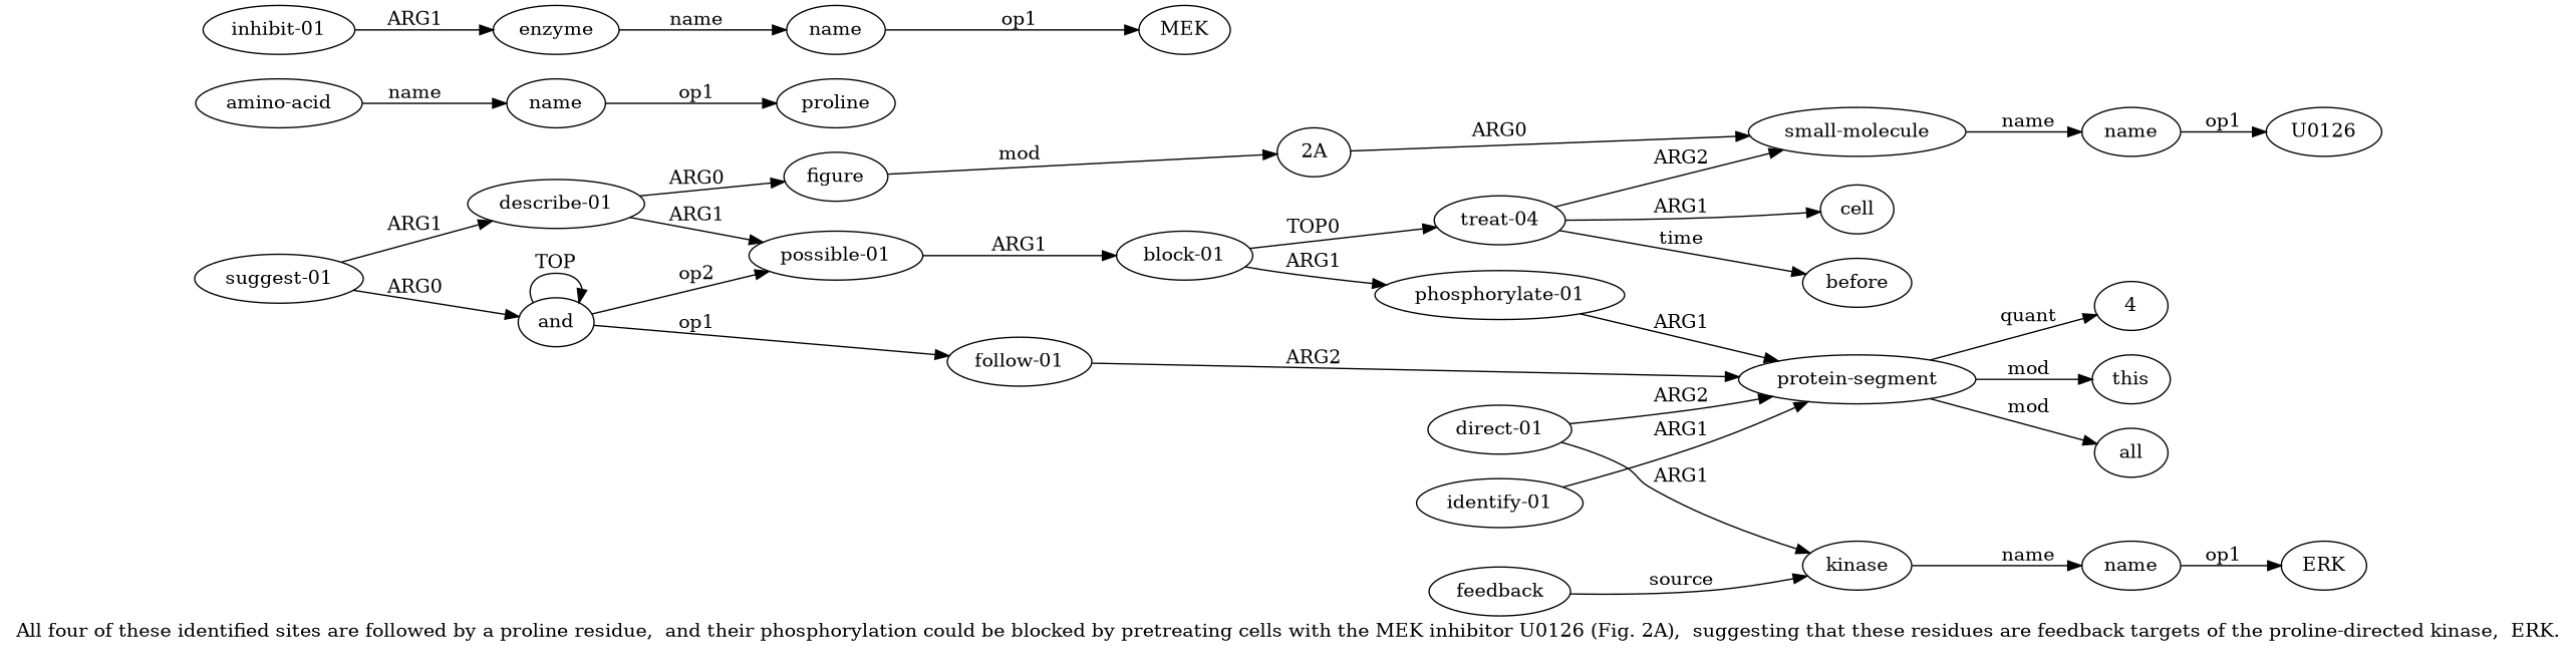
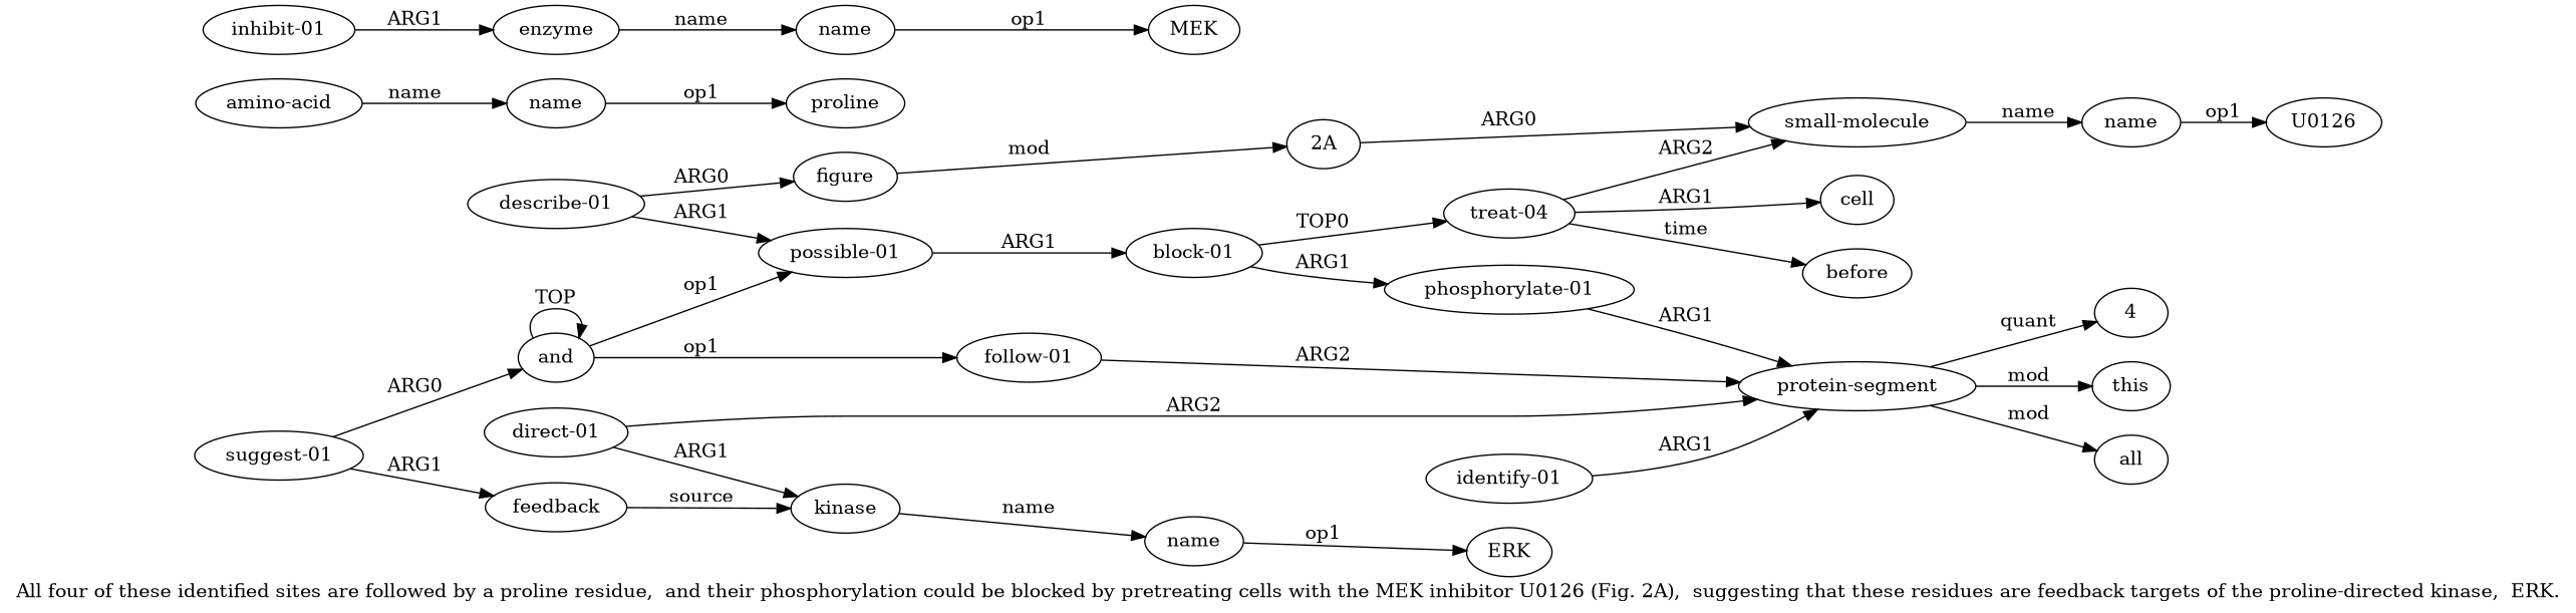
  digraph {
    label="All four of these identified sites are followed by a proline residue,  and their phosphorylation could be blocked by pretreating cells with the MEK inhibitor U0126 (Fig. 2A),  suggesting that these residues are feedback targets of the proline-directed kinase,  ERK."
    rankdir=LR
    node [color=black gold_ind=-1 gold_label=name test_ind=-1 test_label=name]
    edge [color=black gold_label=ARG1 test_label=ARG1]
    n1 [gold_ind=20 gold_label="describe-01" label="describe-01" test_ind=20 test_label="describe-01"]
    n2 [gold_ind=21 gold_label=figure label=figure test_ind=21 test_label=figure]
    n3 [gold_ind=9 gold_label="possible-01" label="possible-01" test_ind=9 test_label="possible-01"]
    n4 [gold_label="2A" label="2A" test_label="2A"]
    n5 [gold_ind=10 gold_label="block-01" label="block-01" test_ind=10 test_label="block-01"]
    n6 [gold_ind=13 gold_label="small-molecule" label="small-molecule" test_ind=13 test_label="small-molecule"]
    n7 [gold_ind=11 gold_label="treat-04" label="treat-04" test_ind=11 test_label="treat-04"]
    n8 [gold_ind=19 gold_label="phosphorylate-01" label="phosphorylate-01" test_ind=19 test_label="phosphorylate-01"]
    n9 [gold_ind=22 gold_label="suggest-01" label="suggest-01" test_ind=22 test_label="suggest-01"]
    n10 [gold_ind=23 gold_label=feedback label=feedback test_ind=23 test_label=feedback]
    n11 [gold_ind=0 gold_label=and label=and test_ind=0 test_label=and]
    n12 [gold_ind=24 gold_label=kinase label=kinase test_ind=24 test_label=kinase]
    n13 [gold_ind=1 gold_label="follow-01" label="follow-01" test_ind=1 test_label="follow-01"]
    n14 [gold_ind=25 label=name test_ind=25]
    n15 [gold_ind=5 gold_label="protein-segment" label="protein-segment" test_ind=5 test_label="protein-segment"]
    n16 [gold_label=ERK label=ERK test_label=ERK]
    n17 [gold_ind=3 gold_label="amino-acid" label="amino-acid" test_ind=3 test_label="amino-acid"]
    n18 [gold_ind=4 label=name test_ind=4]
    n19 [gold_ind=26 gold_label="direct-01" label="direct-01" test_ind=26 test_label="direct-01"]
    n20 [gold_label=4 label=4 test_label=4]
    n21 [gold_ind=7 gold_label=this label=this test_ind=7 test_label=this]
    n22 [gold_ind=6 gold_label=all label=all test_ind=6 test_label=all]
    n23 [gold_label=proline label=proline test_label=proline]
    n24 [gold_label=U0126 label=U0126 test_label=U0126]
    n25 [gold_label=MEK label=MEK test_label=MEK]
    n26 [gold_ind=15 gold_label="inhibit-01" label="inhibit-01" test_ind=15 test_label="inhibit-01"]
    n27 [gold_ind=16 gold_label=enzyme label=enzyme test_ind=16 test_label=enzyme]
    n28 [gold_ind=17 label=name test_ind=17]
    n29 [gold_ind=14 label=name test_ind=14]
    n30 [gold_ind=12 gold_label=cell label=cell test_ind=12 test_label=cell]
    n31 [gold_ind=18 gold_label=before label=before test_ind=18 test_label=before]
    n32 [gold_ind=8 gold_label="identify-01" label="identify-01" test_ind=8 test_label="identify-01"]
    n1 -> n2 [gold_label=ARG0 label=ARG0 test_label=ARG0]
    n1 -> n3 [label=ARG1]
    n2 -> n4 [gold_label=mod label=mod test_label=mod]
    n3 -> n5 [label=ARG1]
    n4 -> n6 [gold_label=ARG0 label=ARG0 test_label=ARG0]
    n5 -> n7 [gold_label=ARG0 label=TOP0 test_label=ARG0]
    n5 -> n8 [label=ARG1]
    n6 -> n29 [gold_label=name label=name test_label=name]
    n7 -> n6 [gold_label=ARG2 label=ARG2 test_label=ARG2]
    n7 -> n30 [label=ARG1]
    n7 -> n31 [gold_label=time label=time test_label=time]
    n8 -> n15 [label=ARG1]
-   n9 -> n1 [label=ARG1]
+   n9 -> n10 [label=ARG1]
    n9 -> n11 [gold_label=ARG0 label=ARG0 test_label=ARG0]
    n10 -> n12 [gold_label=source label=source test_label=source]
-   n11 -> n3 [gold_label=op2 label=op2 test_label=op2]
+   n11 -> n3 [gold_label=op2 label=op1 test_label=op2]
    n11 -> n11 [gold_label=TOP label=TOP test_label=TOP]
    n11 -> n13 [gold_label=op1 label=op1 test_label=op1]
    n12 -> n14 [gold_label=name label=name test_label=name]
    n13 -> n15 [gold_label=ARG2 label=ARG2 test_label=ARG2]
    n14 -> n16 [gold_label=op1 label=op1 test_label=op1]
    n15 -> n20 [gold_label=quant label=quant test_label=quant]
    n15 -> n21 [gold_label=mod label=mod test_label=mod]
    n15 -> n22 [gold_label=mod label=mod test_label=mod]
    n17 -> n18 [gold_label=name label=name test_label=name]
    n18 -> n23 [gold_label=op1 label=op1 test_label=op1]
    n19 -> n12 [label=ARG1]
    n19 -> n15 [gold_label=ARG2 label=ARG2 test_label=ARG2]
    n26 -> n27 [label=ARG1]
    n27 -> n28 [gold_label=name label=name test_label=name]
    n28 -> n25 [gold_label=op1 label=op1 test_label=op1]
    n29 -> n24 [gold_label=op1 label=op1 test_label=op1]
    n32 -> n15 [label=ARG1]
  }
